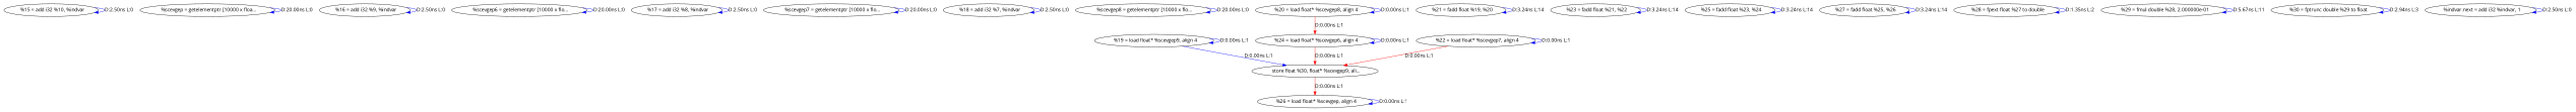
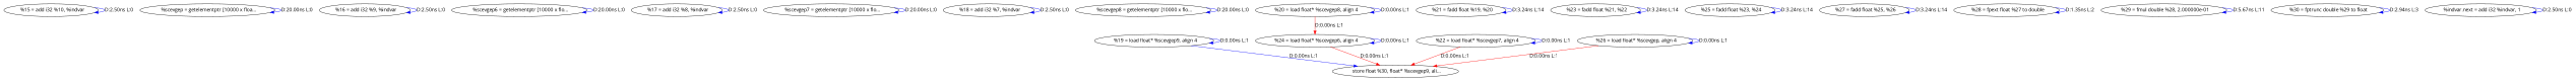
  digraph {
    fontname="Open Sans"
    node [fontname="Open Sans"]
    edge [color=blue fontname="Open Sans"]
    n1 [label="  %15 = add i32 %10, %indvar"]
    n2 [label="  %scevgep = getelementptr [10000 x floa..."]
    n3 [label="  %16 = add i32 %9, %indvar"]
    n4 [label="  %scevgep6 = getelementptr [10000 x flo..."]
    n5 [label="  %17 = add i32 %8, %indvar"]
    n6 [label="  %scevgep7 = getelementptr [10000 x flo..."]
    n7 [label="  %18 = add i32 %7, %indvar"]
    n8 [label="  %scevgep8 = getelementptr [10000 x flo..."]
    n9 [label="  %19 = load float* %scevgep9, align 4"]
    n10 [label="  store float %30, float* %scevgep9, ali..."]
    n11 [label="  %20 = load float* %scevgep8, align 4"]
    n12 [label="  %24 = load float* %scevgep6, align 4"]
    n13 [label="  %21 = fadd float %19, %20"]
    n14 [label="  %22 = load float* %scevgep7, align 4"]
    n15 [label="  %23 = fadd float %21, %22"]
    n16 [label="  %25 = fadd float %23, %24"]
    n17 [label="  %26 = load float* %scevgep, align 4"]
    n18 [label="  %27 = fadd float %25, %26"]
    n19 [label="  %28 = fpext float %27 to double"]
    n20 [label="  %29 = fmul double %28, 2.000000e-01"]
    n21 [label="  %30 = fptrunc double %29 to float"]
    n22 [label="  %indvar.next = add i32 %indvar, 1"]
    n1 -> n1 [label="D:2.50ns L:0"]
    n2 -> n2 [label="D:20.00ns L:0"]
    n3 -> n3 [label="D:2.50ns L:0"]
    n4 -> n4 [label="D:20.00ns L:0"]
    n5 -> n5 [label="D:2.50ns L:0"]
    n6 -> n6 [label="D:20.00ns L:0"]
    n7 -> n7 [label="D:2.50ns L:0"]
    n8 -> n8 [label="D:20.00ns L:0"]
    n9 -> n9 [label="D:0.00ns L:1"]
    n9 -> n10 [label="D:0.00ns L:1"]
    n11 -> n11 [label="D:0.00ns L:1"]
    n11 -> n12 [color=red label="D:0.00ns L:1"]
    n12 -> n10 [color=red label="D:0.00ns L:1"]
    n12 -> n12 [label="D:0.00ns L:1"]
    n13 -> n13 [label="D:3.24ns L:14"]
    n14 -> n10 [color=red label="D:0.00ns L:1"]
    n14 -> n14 [label="D:0.00ns L:1"]
    n15 -> n15 [label="D:3.24ns L:14"]
    n16 -> n16 [label="D:3.24ns L:14"]
-   n10 -> n17 [color=red label="D:0.00ns L:1"]
+   n17 -> n10 [color=red label="D:0.00ns L:1"]
    n17 -> n17 [label="D:0.00ns L:1"]
    n18 -> n18 [label="D:3.24ns L:14"]
    n19 -> n19 [label="D:1.35ns L:2"]
    n20 -> n20 [label="D:5.67ns L:11"]
    n21 -> n21 [label="D:2.94ns L:3"]
    n22 -> n22 [label="D:2.50ns L:0"]
  }
